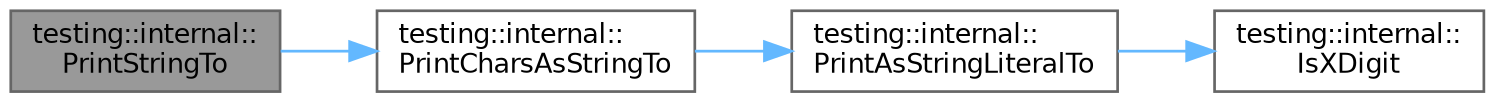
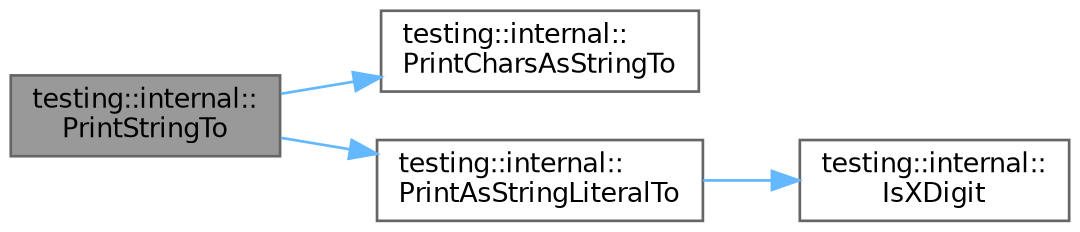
  digraph {
    rankdir=LR
    node [color=grey40 fillcolor=white fontname=Helvetica fontsize=10 shape=box style=filled]
    edge [color=steelblue1 fontname=Helvetica fontsize=10 labelfontname=Helvetica labelfontsize=10 style=solid]
    n1 [color=gray40 fillcolor=grey60 fontcolor=black height=0.2 label="testing::internal::\lPrintStringTo" width=0.4]
    n2 [height=0.2 label="testing::internal::\lPrintCharsAsStringTo" width=0.4]
    n3 [height=0.2 label="testing::internal::\lPrintAsStringLiteralTo" width=0.4]
    n4 [height=0.2 label="testing::internal::\lIsXDigit" width=0.4]
    n1 -> n2
-   n2 -> n3
+   n1 -> n3
    n3 -> n4
  }
